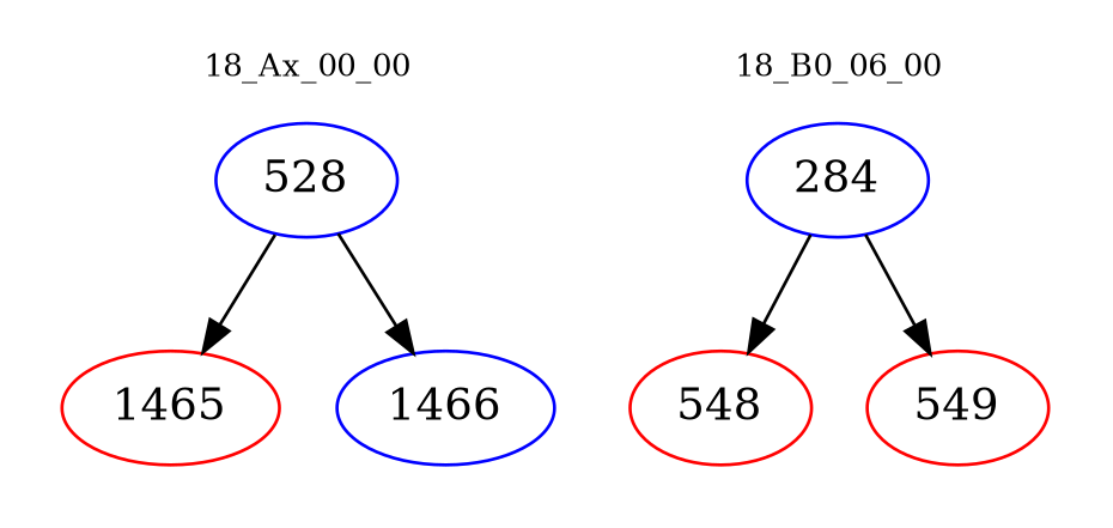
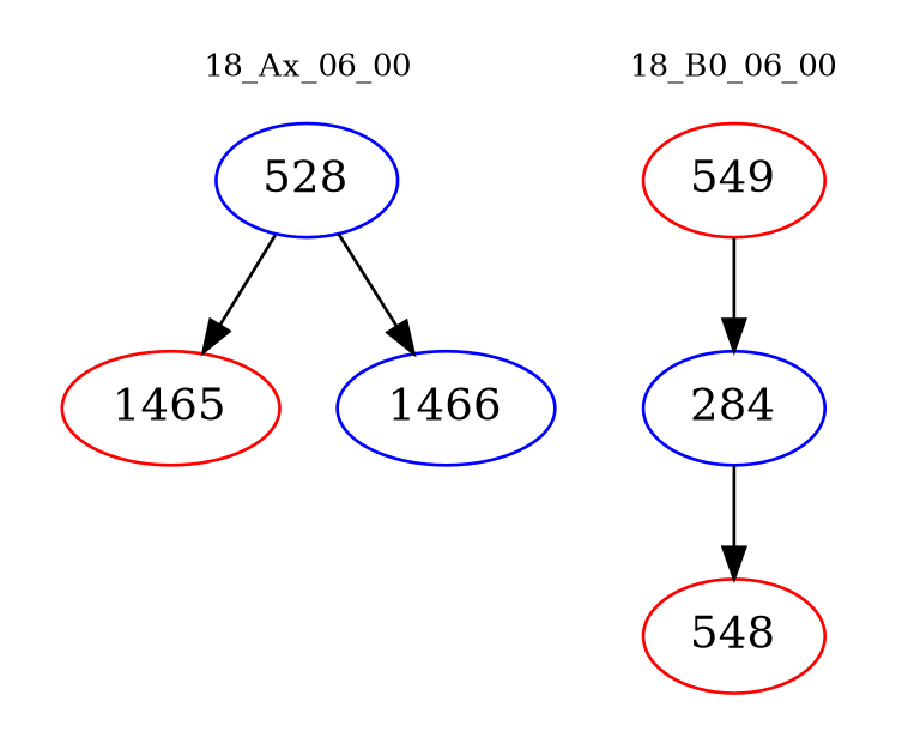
  digraph {
    node [color=blue]
    edge [color=black]
    n1 [label=528]
    n2 [color=red label=1465]
    n3 [label=1466]
    n4 [label=284]
    n5 [color=red label=548]
    n6 [color=red label=549]
    subgraph cluster_1 {
      color=white
      fontsize=10
-     label="18_Ax_00_00"
+     label="18_Ax_06_00"
      n1
      n2
      n3
    }
    subgraph cluster_2 {
      color=white
      fontsize=10
      label="18_B0_06_00"
      n4
      n5
      n6
    }
    n1 -> n2
    n1 -> n3
    n4 -> n5
-   n4 -> n6
+   n6 -> n4
  }
